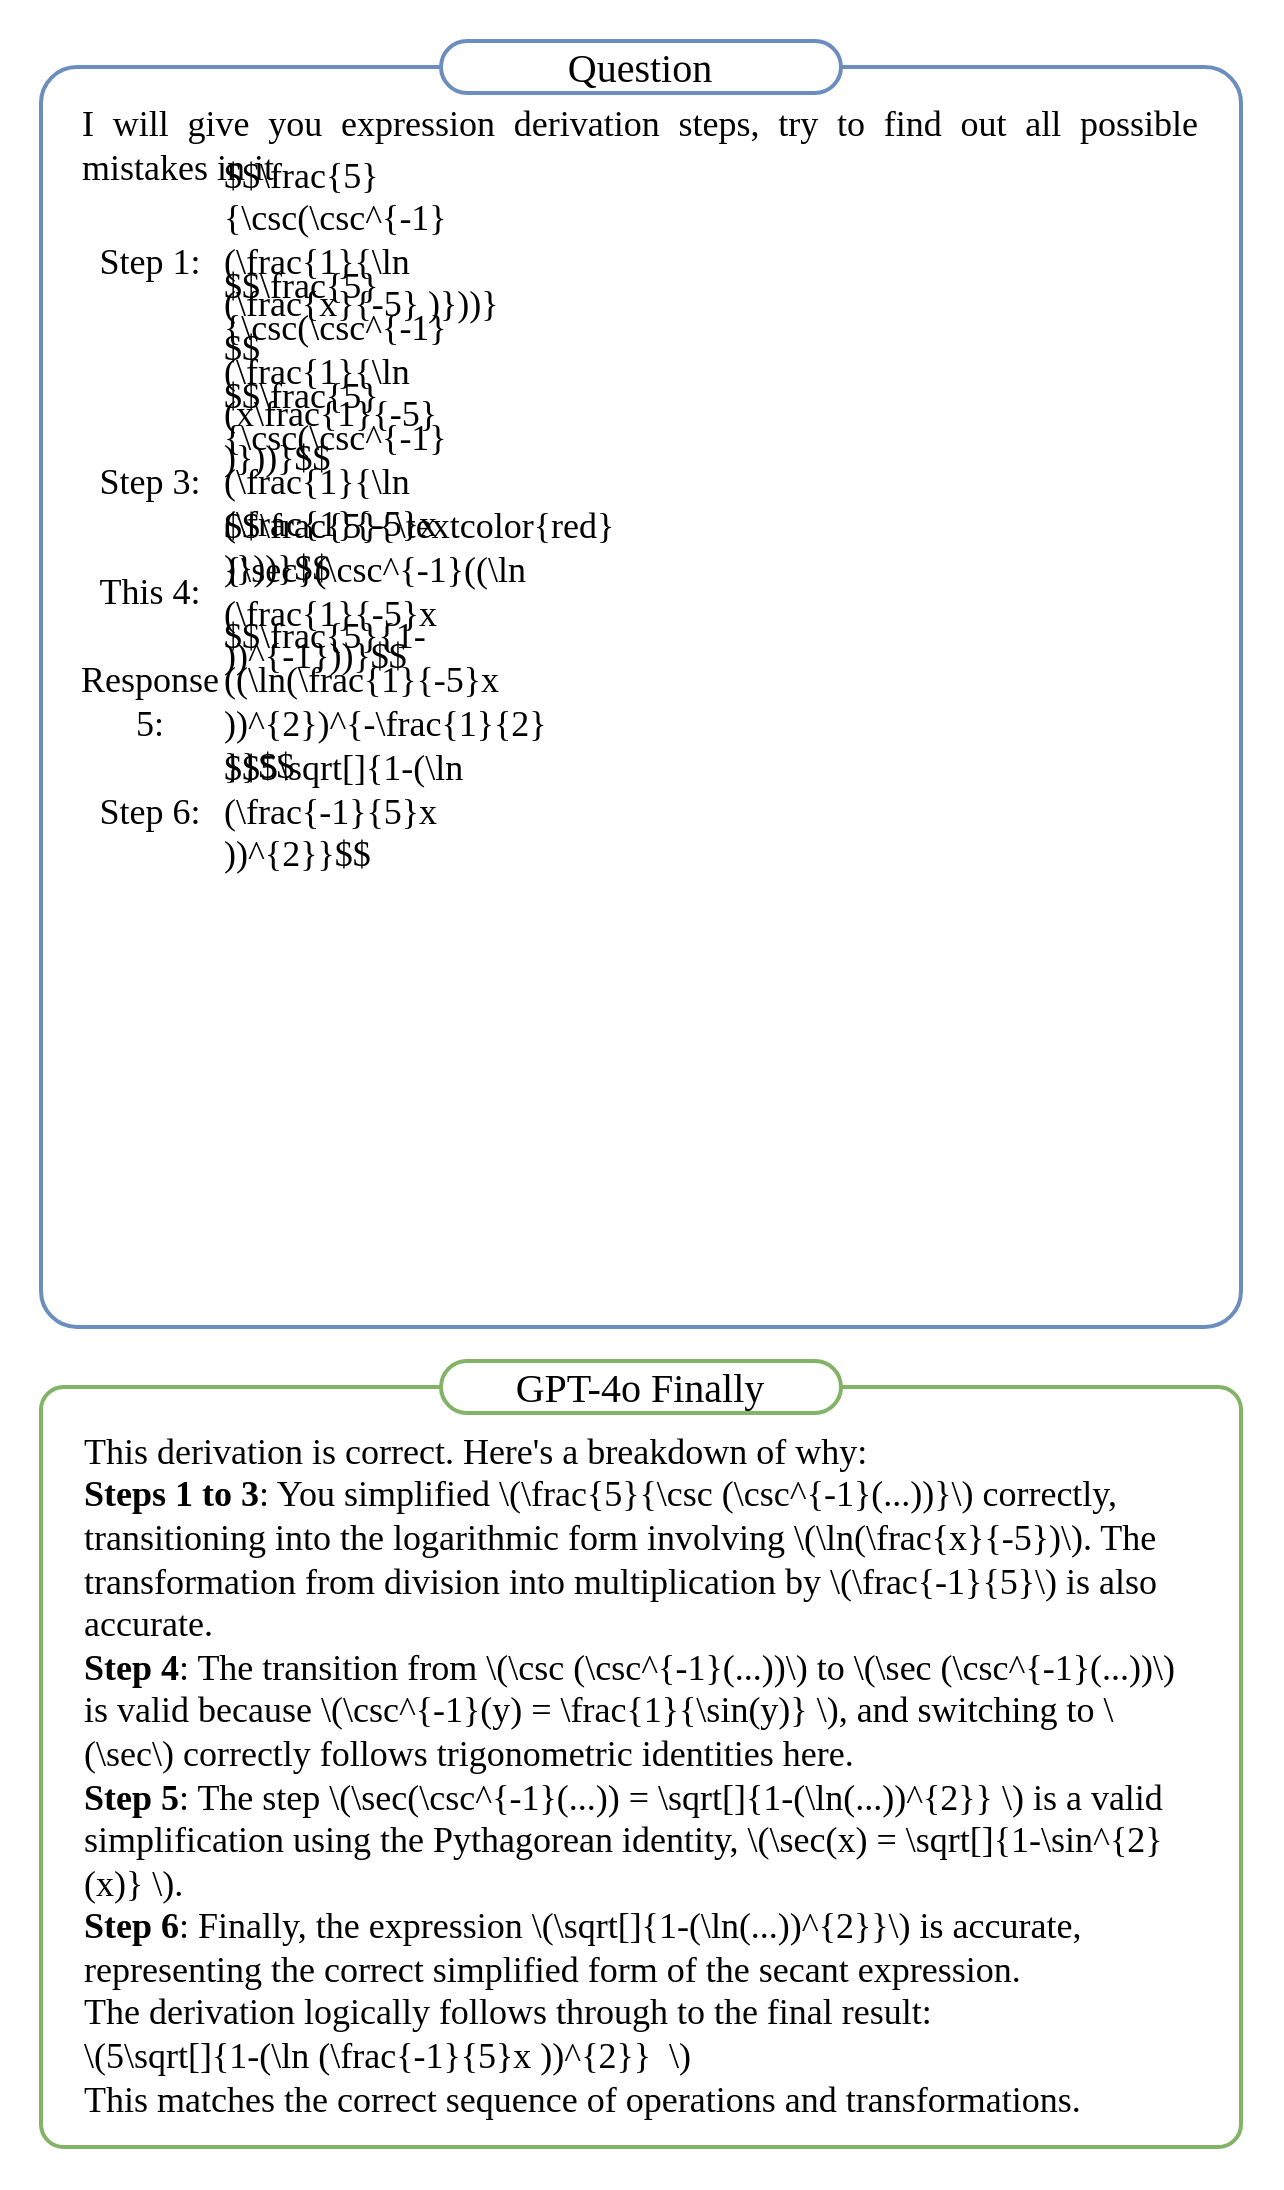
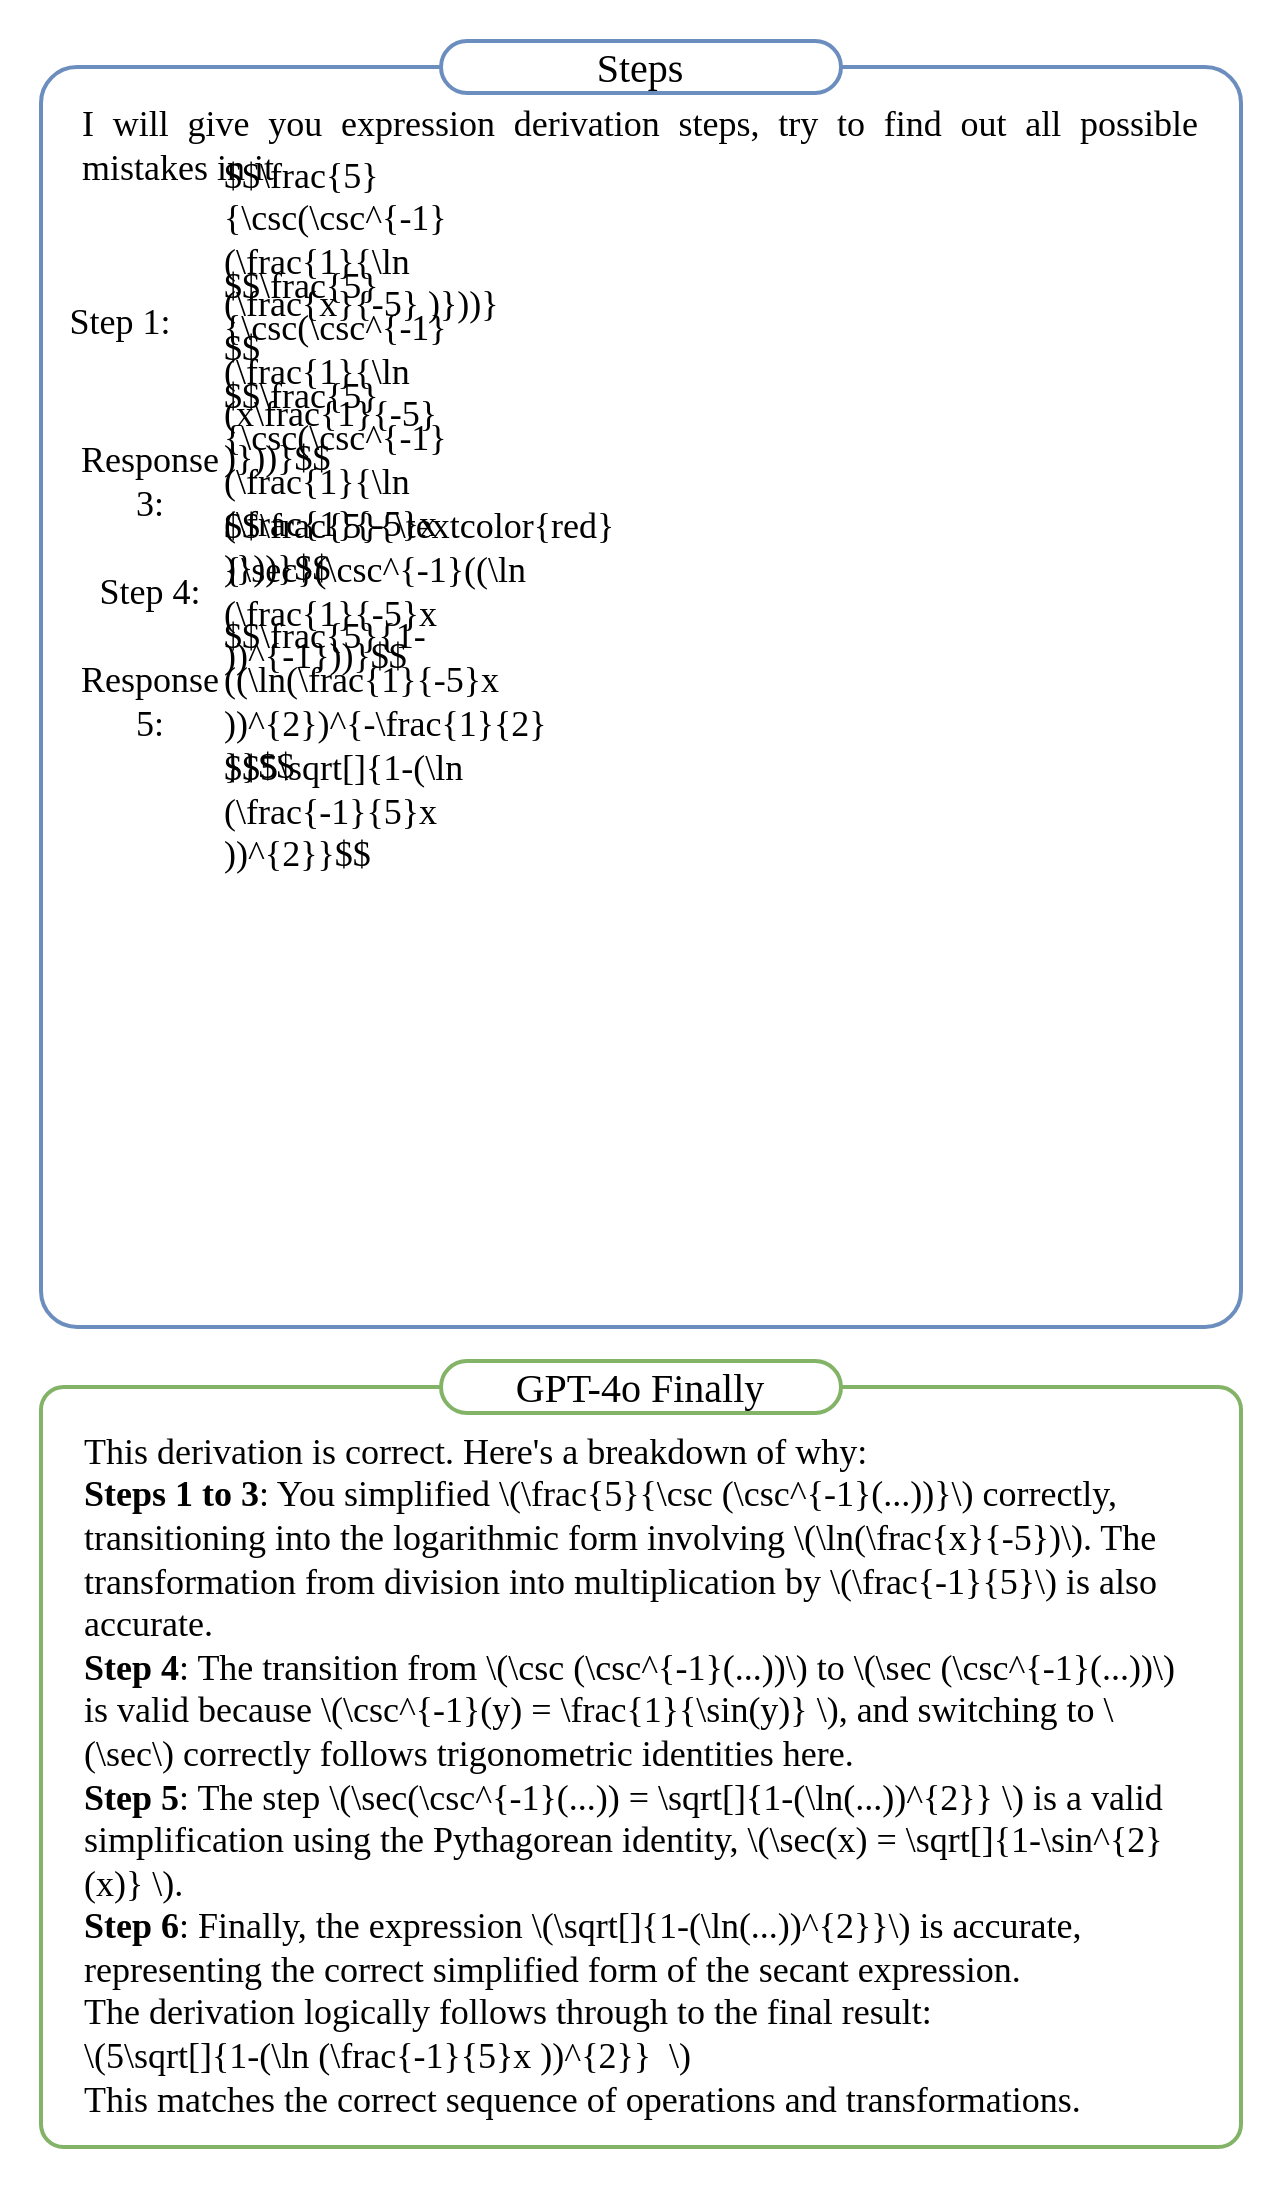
  <mxCell id="0" />
  <mxCell id="1" parent="0" />
  <mxCell id="2" value="" style="rounded=1;whiteSpace=wrap;html=1;arcSize=3;align=center;labelPosition=center;verticalLabelPosition=middle;verticalAlign=middle;fillColor=none;strokeColor=#6c8ebf;strokeWidth=2;fontFamily=Times New Roman;fontSize=20;" vertex="1" parent="1"><mxGeometry x="20" y="33" width="600" height="630" as="geometry" /></mxCell>
  <mxCell id="3" value="$$\frac{5}{\csc(\csc^{-1}(\frac{1}{\ln (\frac{x}{-5} )}))}&lt;br&gt;$$" style="text;align=left;verticalAlign=middle;rounded=0;fontFamily=Times New Roman;fontSize=18;whiteSpace=wrap;html=1;" vertex="1" parent="1"><mxGeometry x="110" y="103" width="150" height="55" as="geometry" /></mxCell>
  <mxCell id="4" value="&lt;font style=&quot;font-size: 18px;&quot;&gt;$$\frac{5}{\csc(\csc^{-1}(\frac{1}{\ln (x\frac{1}{-5} )}))}$$&lt;/font&gt;" style="text;html=1;align=left;verticalAlign=middle;whiteSpace=wrap;rounded=0;fontFamily=Times New Roman;fontSize=18;" vertex="1" parent="1"><mxGeometry x="110" y="158" width="160" height="55" as="geometry" /></mxCell>
  <mxCell id="5" value="$$\frac{5}{\csc(\csc^{-1}(\frac{1}{\ln (\frac{1}{-5}x )}))}$$" style="text;align=left;verticalAlign=middle;rounded=0;fontFamily=Times New Roman;fontSize=18;html=1;whiteSpace=wrap;" vertex="1" parent="1"><mxGeometry x="110" y="213" width="160" height="55" as="geometry" /></mxCell>
  <mxCell id="6" value="$$\frac{5}{\textcolor{red}{\sec}(\csc^{-1}((\ln (\frac{1}{-5}x ))^{-1}))}$$" style="text;align=left;verticalAlign=middle;rounded=0;fontFamily=Times New Roman;fontSize=18;whiteSpace=wrap;html=1;" vertex="1" parent="1"><mxGeometry x="110" y="268" width="200" height="55" as="geometry" /></mxCell>
  <mxCell id="7" value="$$\frac{5}{1-((\ln(\frac{1}{-5}x ))^{2})^{-\frac{1}{2} }}$$" style="text;align=left;verticalAlign=middle;rounded=0;fontFamily=Times New Roman;fontSize=18;whiteSpace=wrap;html=1;" vertex="1" parent="1"><mxGeometry x="110" y="323" width="170" height="55" as="geometry" /></mxCell>
  <mxCell id="8" value="$$5\sqrt[]{1-(\ln (\frac{-1}{5}x ))^{2}}$$" style="text;align=left;verticalAlign=middle;rounded=0;fontFamily=Times New Roman;fontSize=18;whiteSpace=wrap;html=1;" vertex="1" parent="1"><mxGeometry x="110" y="378" width="160" height="55" as="geometry" /></mxCell>
  <mxCell id="9" value="&lt;div style=&quot;text-align: justify;&quot;&gt;&lt;span style=&quot;background-color: initial;&quot;&gt;&lt;font style=&quot;font-size: 18px;&quot;&gt;I will give you expression derivation steps, try to find out all possible mistakes in it&lt;/font&gt;&lt;/span&gt;&lt;/div&gt;" style="text;align=center;verticalAlign=middle;rounded=0;fontSize=16;fontFamily=Times New Roman;html=1;whiteSpace=wrap;" vertex="1" parent="1"><mxGeometry x="40" y="53" width="560" height="40" as="geometry" /></mxCell>
  <mxCell id="10" value="" style="rounded=1;whiteSpace=wrap;html=1;arcSize=3;fillColor=none;strokeColor=#82b366;strokeWidth=2;" vertex="1" parent="1"><mxGeometry x="20" y="693" width="600" height="380" as="geometry" /></mxCell>
- <mxCell id="11" value="Step 1:" style="text;align=center;verticalAlign=middle;rounded=0;whiteSpace=wrap;html=1;fontFamily=Times New Roman;fontSize=18;fontStyle=0" vertex="1" parent="1"><mxGeometry x="40" y="103" width="70" height="55" as="geometry" /></mxCell>
- <mxCell id="12" value="&lt;font face=&quot;Times New Roman&quot; style=&quot;font-size: 20px;&quot;&gt;Question&lt;/font&gt;" style="rounded=1;whiteSpace=wrap;html=1;arcSize=50;strokeWidth=2;fillColor=default;strokeColor=#6c8ebf;" vertex="1" parent="1"><mxGeometry x="220" y="20" width="200" height="26" as="geometry" /></mxCell>
+ <mxCell id="11" value="Step 1:" style="text;align=center;verticalAlign=middle;rounded=0;whiteSpace=wrap;html=1;fontFamily=Times New Roman;fontSize=18;fontStyle=0" vertex="1" parent="1"><mxGeometry x="25" y="133" width="70" height="55" as="geometry" /></mxCell>
+ <mxCell id="12" value="&lt;font face=&quot;Times New Roman&quot; style=&quot;font-size: 20px;&quot;&gt;Steps&lt;/font&gt;" style="rounded=1;whiteSpace=wrap;html=1;arcSize=50;strokeWidth=2;fillColor=default;strokeColor=#6c8ebf;" vertex="1" parent="1"><mxGeometry x="220" y="20" width="200" height="26" as="geometry" /></mxCell>
  <mxCell id="13" value="&lt;div style=&quot;&quot;&gt;&lt;span style=&quot;background-color: initial;&quot;&gt;&lt;font style=&quot;font-size: 20px;&quot;&gt;GPT-4o Finally&lt;/font&gt;&lt;/span&gt;&lt;/div&gt;" style="rounded=1;whiteSpace=wrap;html=1;arcSize=50;fontFamily=Times New Roman;fontSize=23;align=center;strokeWidth=2;fillColor=default;strokeColor=#82b366;" vertex="1" parent="1"><mxGeometry x="220" y="680" width="200" height="26" as="geometry" /></mxCell>
- <mxCell id="14" value="Step 6:" style="text;align=center;verticalAlign=middle;rounded=0;whiteSpace=wrap;html=1;fontFamily=Times New Roman;fontSize=18;fontStyle=0" vertex="1" parent="1"><mxGeometry x="40" y="378" width="70" height="55" as="geometry" /></mxCell>
  <mxCell id="15" value="Response 5:" style="text;align=center;verticalAlign=middle;rounded=0;whiteSpace=wrap;html=1;fontFamily=Times New Roman;fontSize=18;fontStyle=0" vertex="1" parent="1"><mxGeometry x="40" y="323" width="70" height="55" as="geometry" /></mxCell>
- <mxCell id="16" value="This 4:" style="text;align=center;verticalAlign=middle;rounded=0;whiteSpace=wrap;html=1;fontFamily=Times New Roman;fontSize=18;fontStyle=0" vertex="1" parent="1"><mxGeometry x="40" y="268" width="70" height="55" as="geometry" /></mxCell>
- <mxCell id="17" value="Step 3:" style="text;align=center;verticalAlign=middle;rounded=0;whiteSpace=wrap;html=1;fontFamily=Times New Roman;fontSize=18;fontStyle=0" vertex="1" parent="1"><mxGeometry x="40" y="213" width="70" height="55" as="geometry" /></mxCell>
+ <mxCell id="16" value="Step 4:" style="text;align=center;verticalAlign=middle;rounded=0;whiteSpace=wrap;html=1;fontFamily=Times New Roman;fontSize=18;fontStyle=0" vertex="1" parent="1"><mxGeometry x="40" y="268" width="70" height="55" as="geometry" /></mxCell>
+ <mxCell id="17" value="Response 3:" style="text;align=center;verticalAlign=middle;rounded=0;whiteSpace=wrap;html=1;fontFamily=Times New Roman;fontSize=18;fontStyle=0" vertex="1" parent="1"><mxGeometry x="40" y="213" width="70" height="55" as="geometry" /></mxCell>
  <mxCell id="18" value="&lt;div style=&quot;font-size: 18px;&quot;&gt;&lt;div&gt;&lt;font face=&quot;Times New Roman&quot;&gt;This derivation is correct. Here's a breakdown of why:&lt;/font&gt;&lt;/div&gt;&lt;div&gt;&lt;font face=&quot;bUsjey62FLjx2DzNffp2&quot;&gt;&lt;b&gt;Steps 1 to 3&lt;/b&gt;: You simplified \(\frac{5}{\csc (\csc^{-1}(...))}\) correctly, transitioning into the logarithmic form involving \(\ln(\frac{x}{-5})\). The transformation from division into multiplication by \(\frac{-1}{5}\) is also accurate.&lt;/font&gt;&lt;/div&gt;&lt;div&gt;&lt;font face=&quot;bUsjey62FLjx2DzNffp2&quot; style=&quot;font-size: 18px;&quot;&gt;&lt;b&gt;Step 4&lt;/b&gt;: The transition from \(\csc (\csc^{-1}(...))\) to \(\sec (\csc^{-1}(...))\) is valid because \(\csc^{-1}(y) = \frac{1}{\sin(y)} \), and switching to \(\sec\) correctly follows trigonometric identities here.&lt;/font&gt;&lt;/div&gt;&lt;div&gt;&lt;font face=&quot;bUsjey62FLjx2DzNffp2&quot;&gt;&lt;b&gt;Step 5&lt;/b&gt;: The step \(\sec(\csc^{-1}(...)) = \sqrt[]{1-(\ln(...))^{2}} \) is a valid simplification using the Pythagorean identity, \(\sec(x) = \sqrt[]{1-\sin^{2}(x)} \).&lt;/font&gt;&lt;/div&gt;&lt;div&gt;&lt;font face=&quot;bUsjey62FLjx2DzNffp2&quot;&gt;&lt;b&gt;Step 6&lt;/b&gt;: Finally, the expression \(\sqrt[]{1-(\ln(...))^{2}}\) is accurate, representing the correct simplified form of the secant expression.&lt;/font&gt;&lt;/div&gt;&lt;div&gt;&lt;font face=&quot;bUsjey62FLjx2DzNffp2&quot;&gt;The derivation logically follows through to the final result:&lt;/font&gt;&lt;/div&gt;&lt;div&gt;&lt;font face=&quot;bUsjey62FLjx2DzNffp2&quot;&gt;\(5\sqrt[]{1-(\ln (\frac{-1}{5}x ))^{2}}&amp;nbsp; \)&lt;/font&gt;&lt;/div&gt;&lt;div&gt;&lt;font face=&quot;bUsjey62FLjx2DzNffp2&quot;&gt;This matches the correct sequence of operations and transformations.&lt;/font&gt;&lt;/div&gt;&lt;/div&gt;" style="text;html=1;align=left;verticalAlign=middle;whiteSpace=wrap;rounded=0;fontFamily=Times New Roman;" vertex="1" parent="1"><mxGeometry x="40" y="713" width="560" height="350" as="geometry" /></mxCell>
